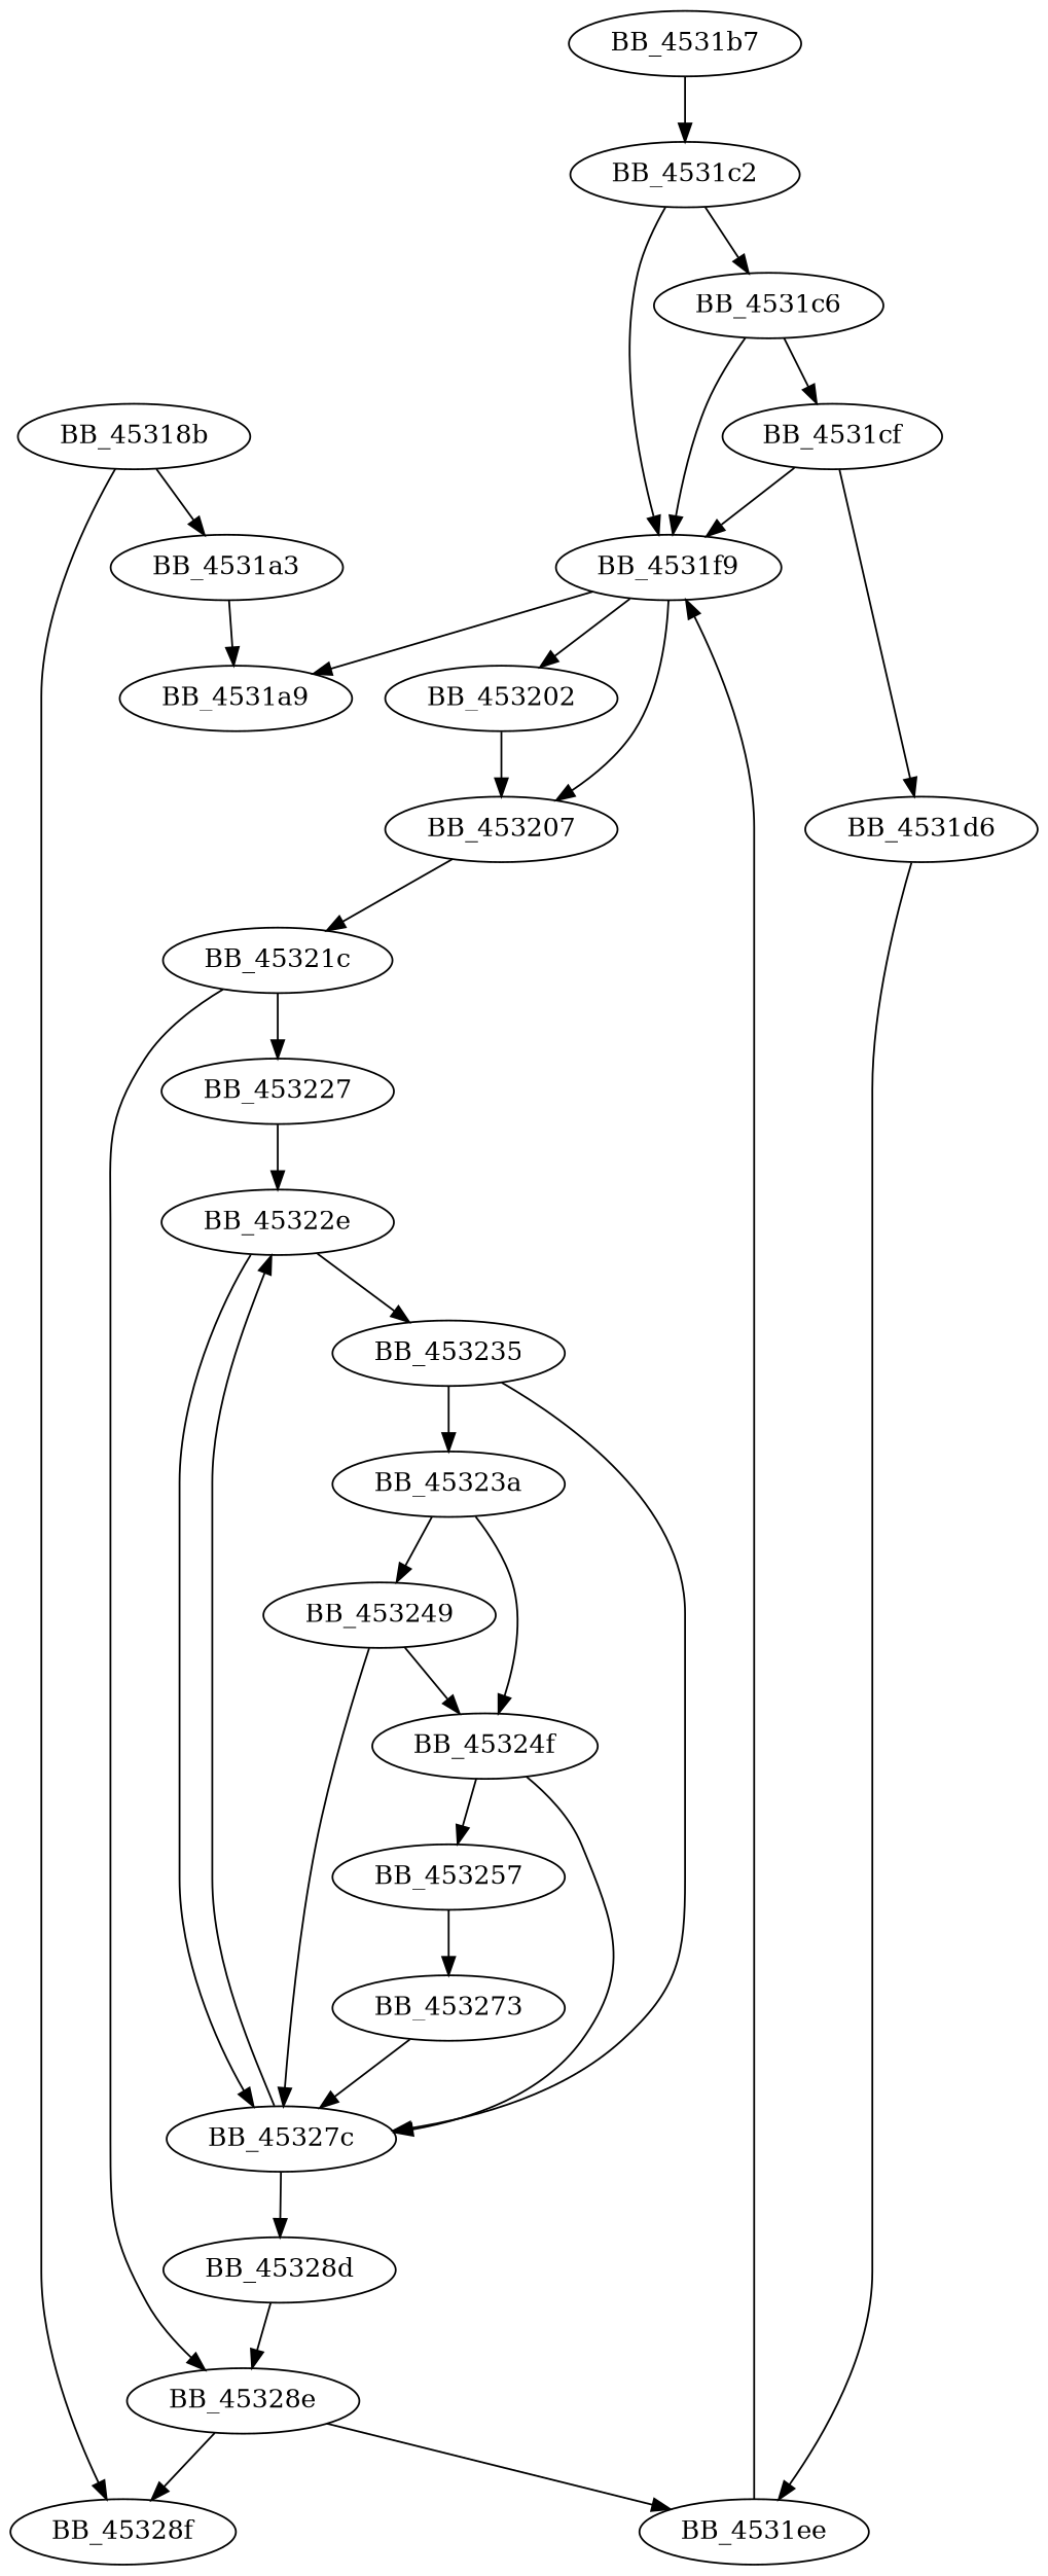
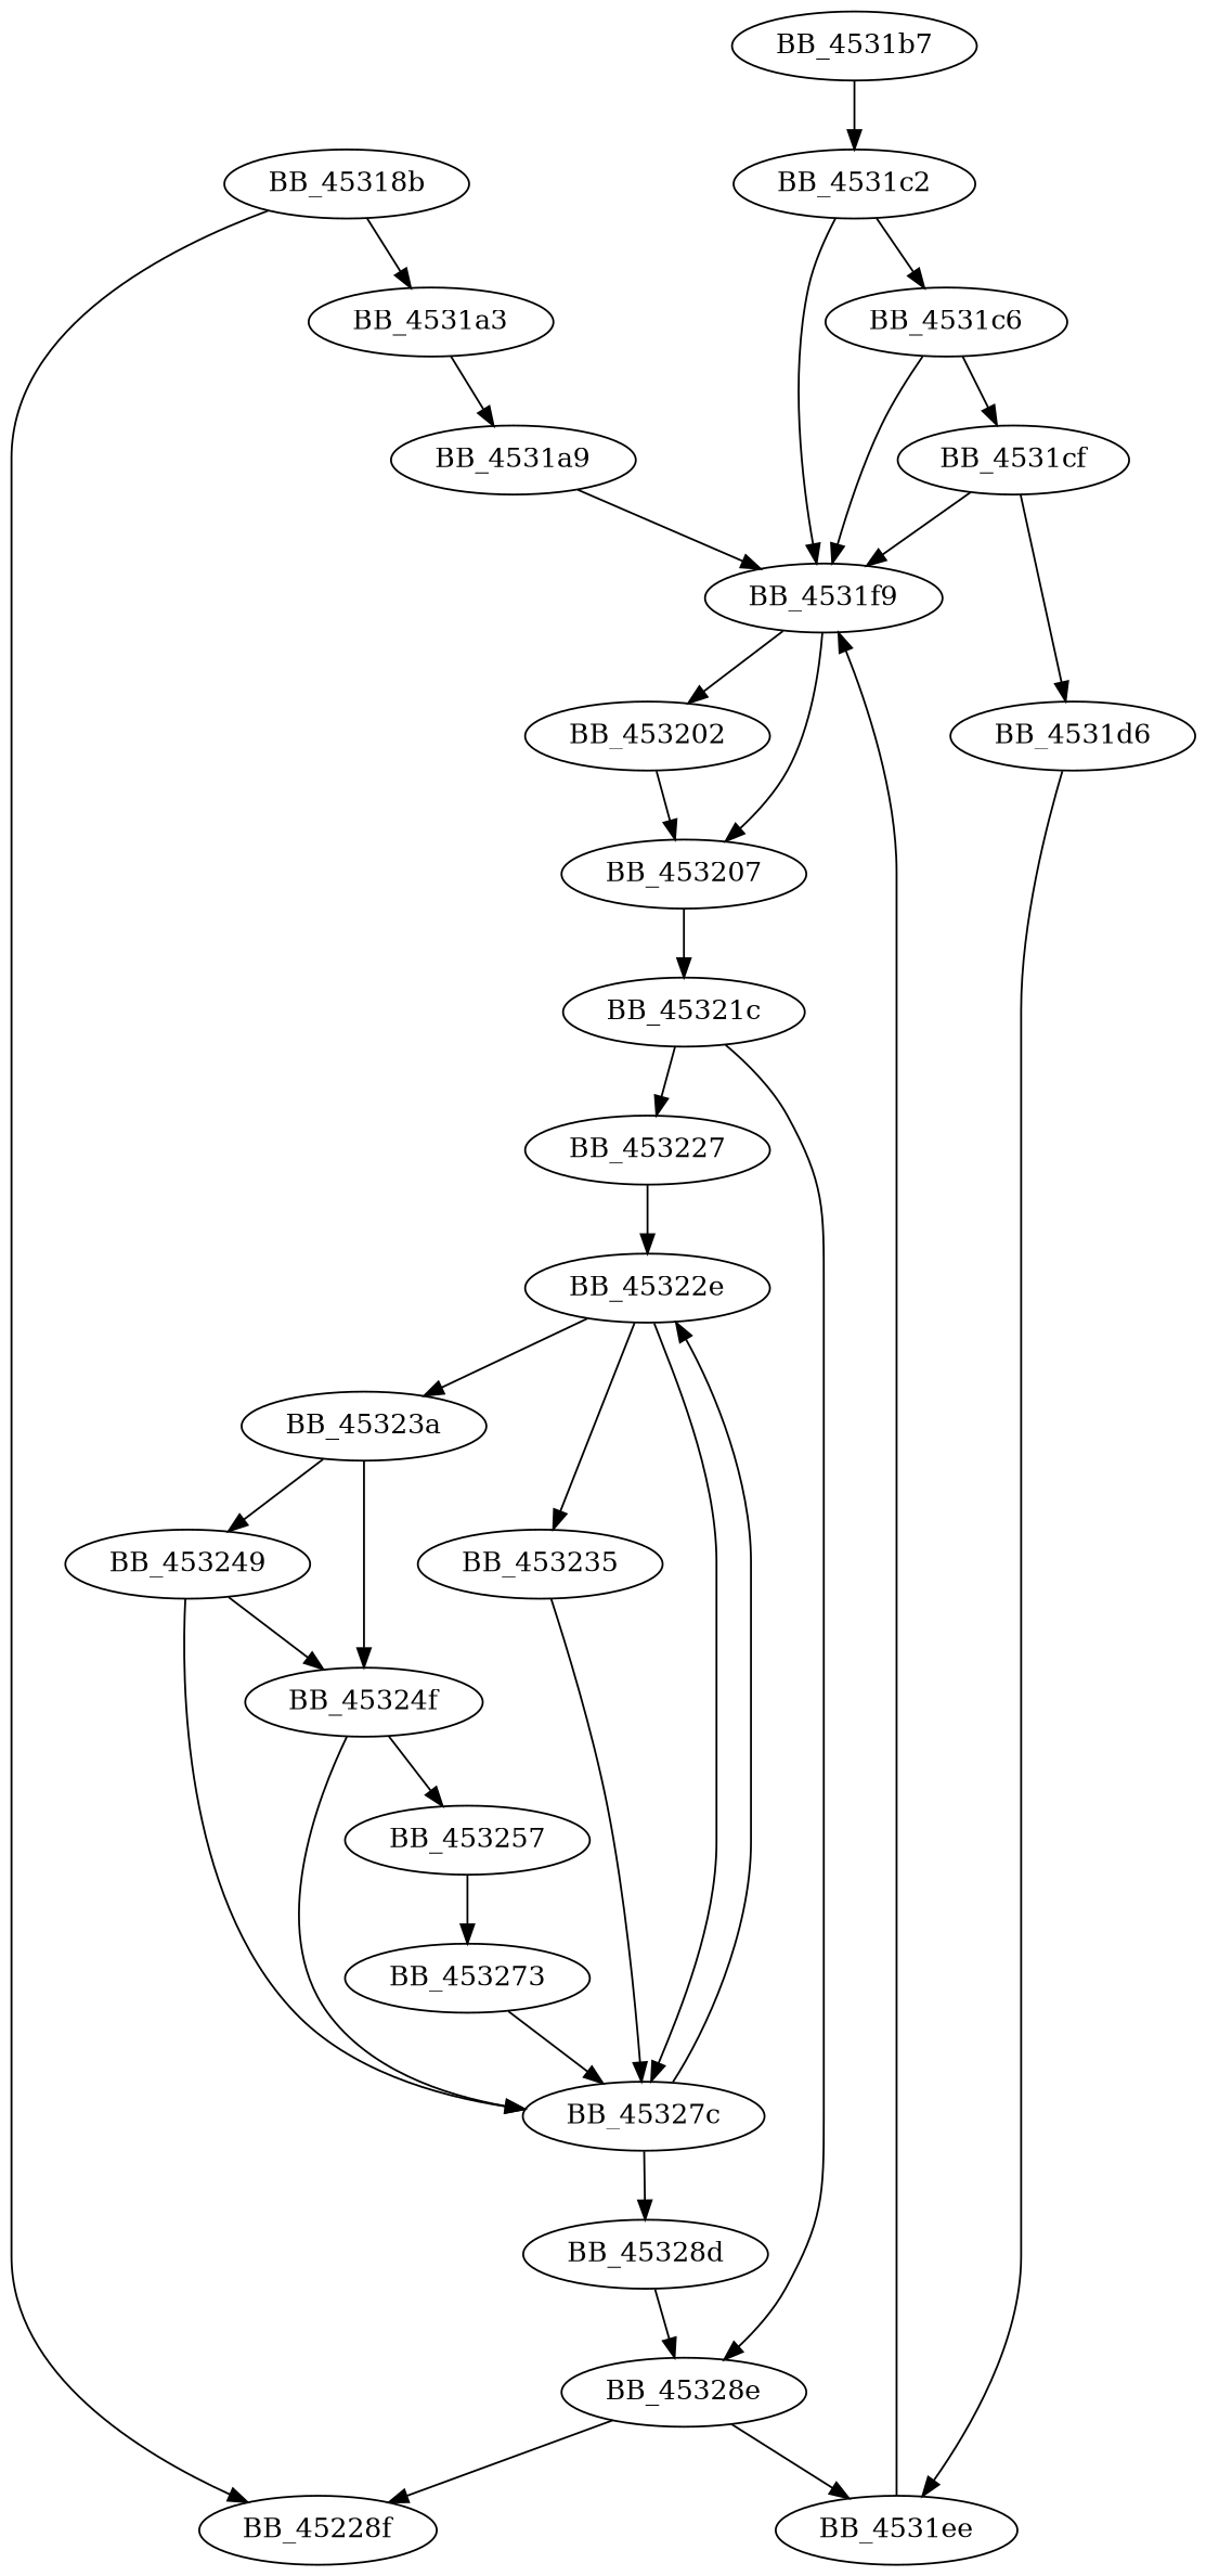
  digraph {
    BB_45318b
    BB_4531a3
-   BB_45328f
+   BB_45328f [label=BB_45228f]
    BB_4531a9
    BB_4531f9
    BB_453202
    BB_453207
    BB_4531b7
    BB_4531c2
    BB_45321c
    BB_4531c6
    BB_4531cf
    BB_4531d6
    BB_4531ee
    BB_45328e
    BB_453227
    BB_45322e
    BB_453235
    BB_45327c
    BB_45323a
    BB_45328d
    BB_453249
    BB_45324f
    BB_453257
    BB_453273
    BB_45318b -> BB_4531a3
    BB_45318b -> BB_45328f
    BB_4531a3 -> BB_4531a9
-   BB_4531f9 -> BB_4531a9
+   BB_4531a9 -> BB_4531f9
    BB_4531f9 -> BB_453202
    BB_4531f9 -> BB_453207
    BB_453202 -> BB_453207
    BB_453207 -> BB_45321c
    BB_4531b7 -> BB_4531c2
    BB_4531c2 -> BB_4531f9
    BB_4531c2 -> BB_4531c6
    BB_45321c -> BB_45328e
    BB_45321c -> BB_453227
    BB_4531c6 -> BB_4531f9
    BB_4531c6 -> BB_4531cf
    BB_4531cf -> BB_4531f9
    BB_4531cf -> BB_4531d6
    BB_4531d6 -> BB_4531ee
    BB_4531ee -> BB_4531f9
    BB_45328e -> BB_45328f
    BB_45328e -> BB_4531ee
    BB_453227 -> BB_45322e
    BB_45322e -> BB_453235
    BB_45322e -> BB_45327c
    BB_453235 -> BB_45327c
-   BB_453235 -> BB_45323a
+   BB_45322e -> BB_45323a
    BB_45327c -> BB_45322e
    BB_45327c -> BB_45328d
    BB_45323a -> BB_453249
    BB_45323a -> BB_45324f
    BB_45328d -> BB_45328e
    BB_453249 -> BB_45327c
    BB_453249 -> BB_45324f
    BB_45324f -> BB_45327c
    BB_45324f -> BB_453257
    BB_453257 -> BB_453273
    BB_453273 -> BB_45327c
  }
